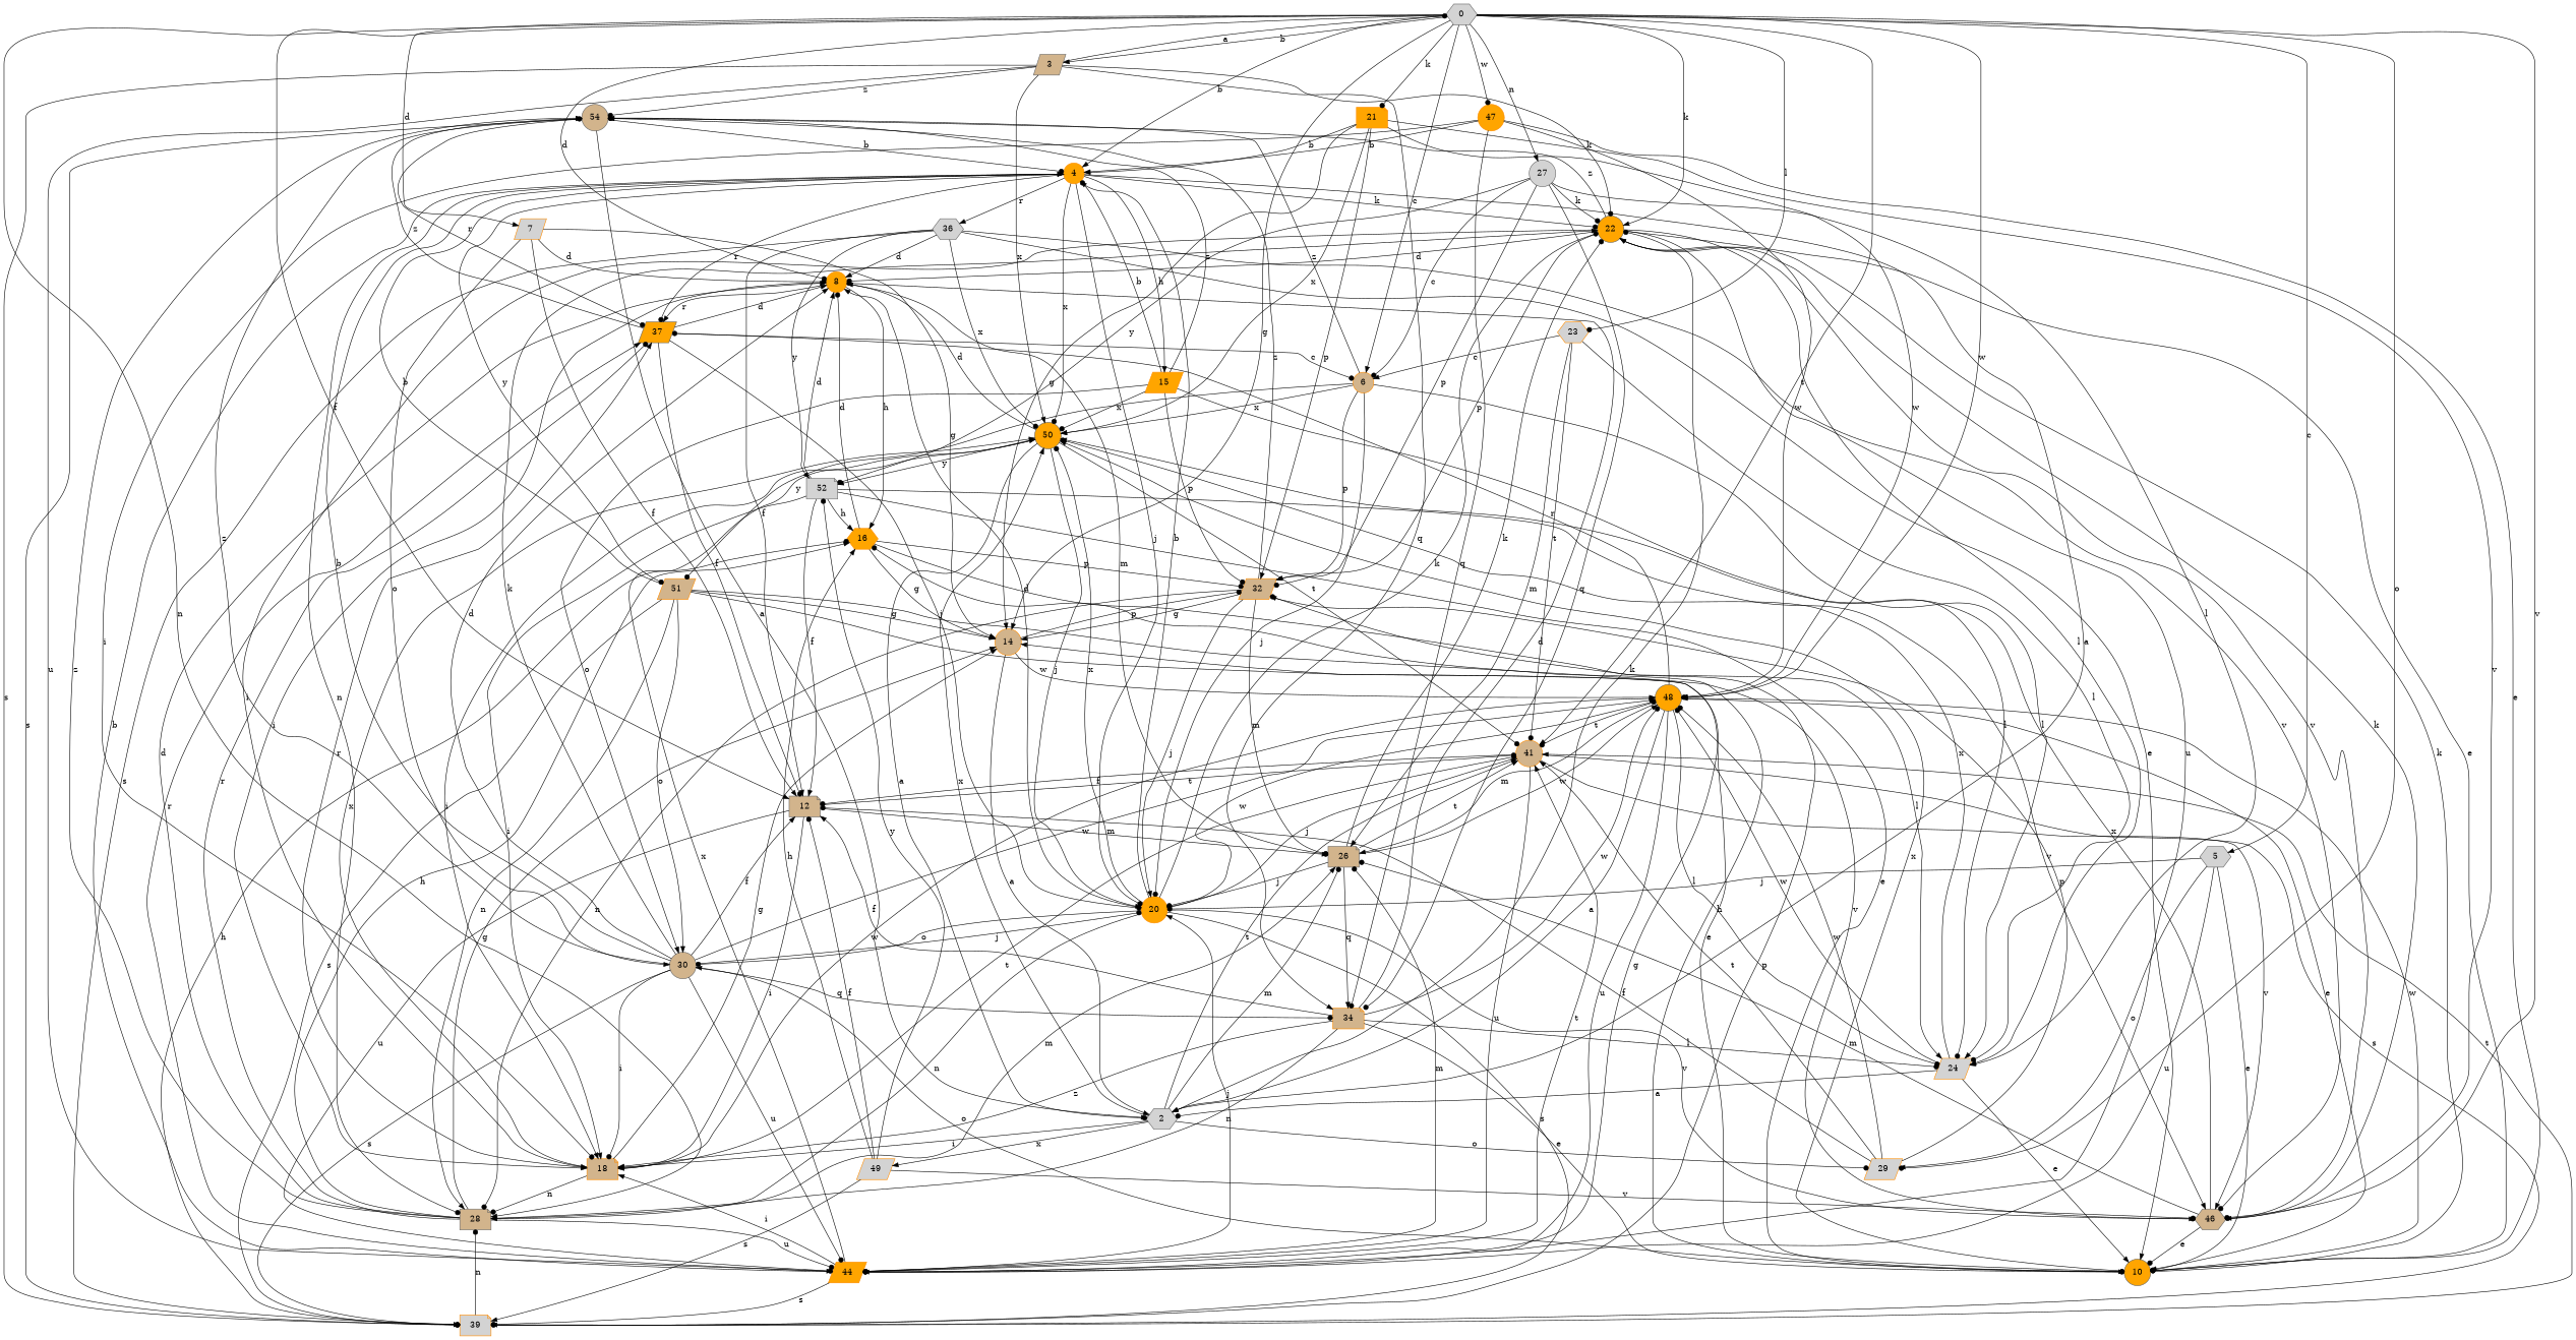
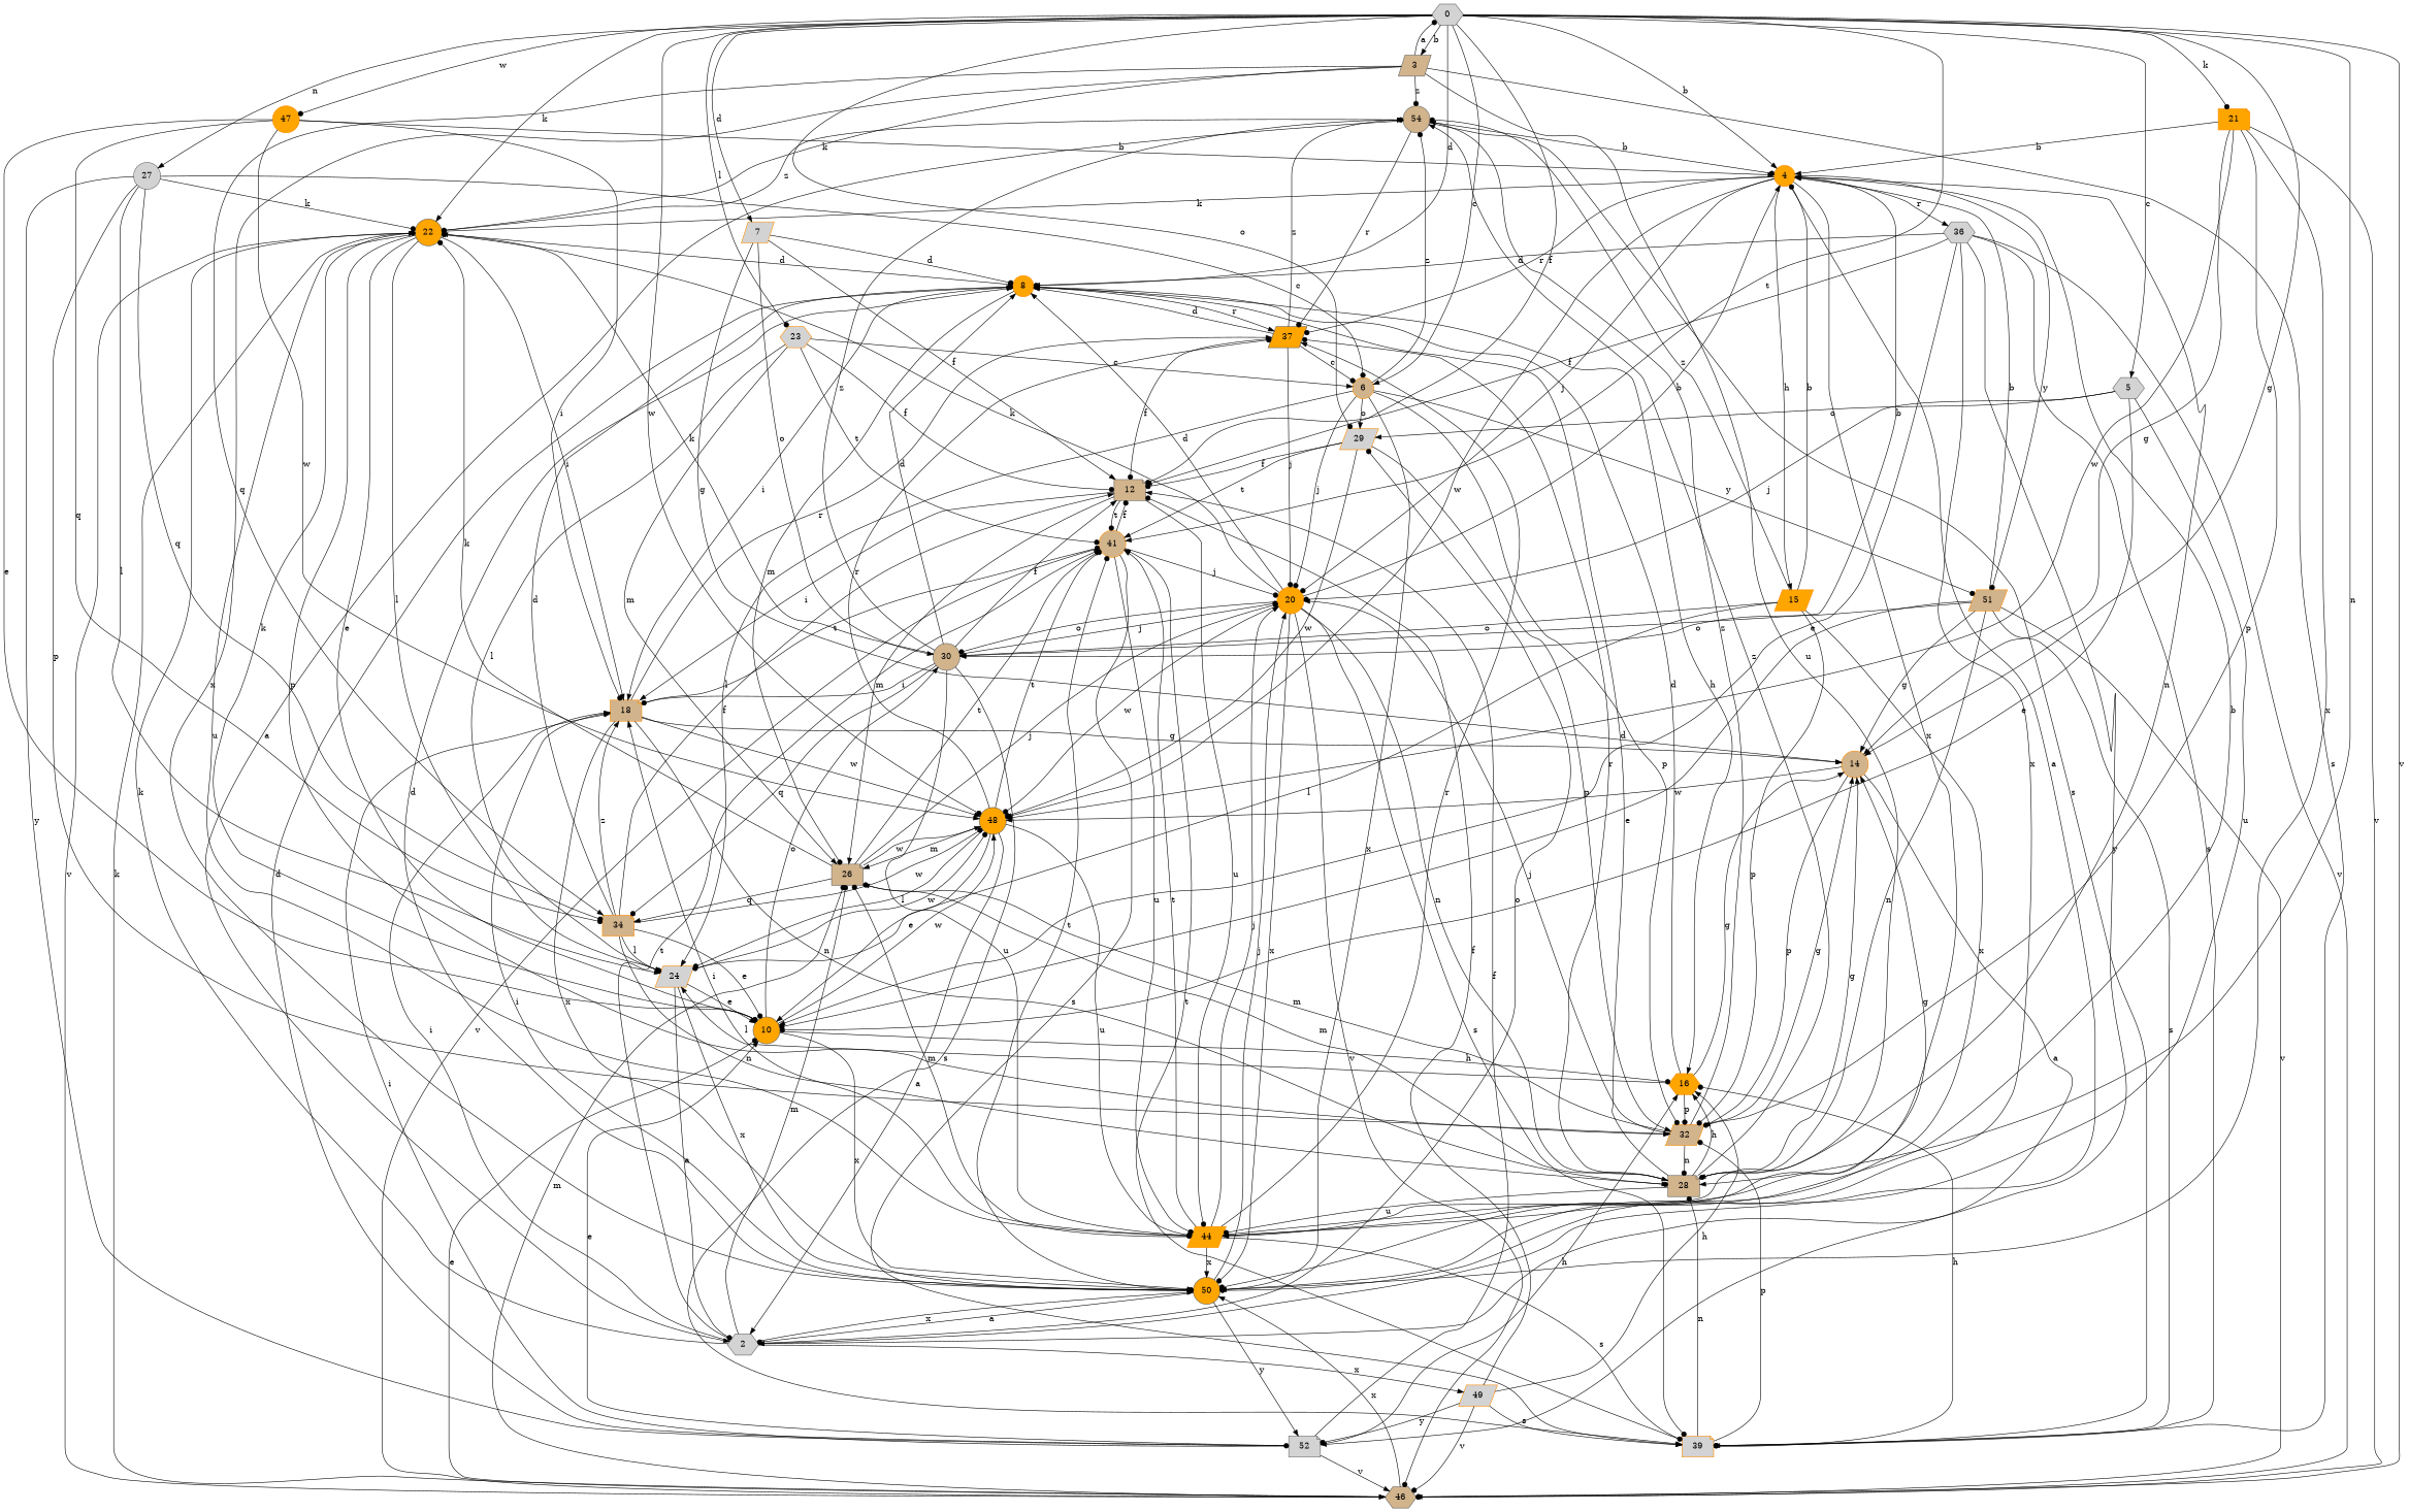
  strict digraph {
    node [color=darkorange fillcolor=tan shape=circle style=filled]
    edge [arrowhead=normal]
    0 [color=gray40 fillcolor=lightgrey shape=hexagon]
    3 [color=gray40 shape=parallelogram]
    4 [fillcolor=orange]
    5 [color=gray40 fillcolor=lightgrey shape=hexagon]
    6
    7 [fillcolor=lightgrey shape=parallelogram]
    8 [fillcolor=orange]
    12 [color=gray40 shape=note]
    14
    21 [fillcolor=orange shape=note]
    22 [color=gray40 fillcolor=orange]
    23 [fillcolor=lightgrey shape=hexagon]
    27 [color=gray40 fillcolor=lightgrey]
    28 [color=gray40 shape=note]
    29 [fillcolor=lightgrey shape=parallelogram]
    41
    46 [color=gray40 shape=hexagon]
    47 [fillcolor=orange]
    48 [color=gray40 fillcolor=orange]
    50 [color=gray40 fillcolor=orange]
    34 [shape=note]
    39 [fillcolor=lightgrey shape=note]
    44 [fillcolor=orange shape=parallelogram]
    54 [color=gray40]
    2 [color=gray40 fillcolor=lightgrey shape=hexagon]
    15 [fillcolor=orange shape=parallelogram]
    20 [fillcolor=orange]
    36 [color=gray40 fillcolor=lightgrey shape=hexagon]
    37 [color=gray40 fillcolor=orange shape=parallelogram]
    51 [shape=parallelogram]
    10 [color=gray40 fillcolor=orange]
    24 [fillcolor=lightgrey shape=parallelogram]
    32 [shape=parallelogram]
    30 [color=gray40]
    18 [shape=note]
    26 [color=gray40 shape=note]
    16 [fillcolor=orange shape=hexagon]
    52 [color=gray40 fillcolor=lightgrey shape=note]
    49 [fillcolor=lightgrey shape=parallelogram]
    0 -> 3 [label=b]
    0 -> 4 [label=b]
    0 -> 5 [label=c]
    0 -> 6 [label=c]
    0 -> 7 [label=d]
    0 -> 8 [arrowhead=dot label=d]
    0 -> 12 [label=f]
    0 -> 14 [label=g]
    0 -> 21 [arrowhead=dot label=k]
    0 -> 22 [label=k]
    0 -> 23 [arrowhead=dot label=l]
    0 -> 27 [label=n]
    0 -> 28 [label=n]
    0 -> 29 [arrowhead=dot label=o]
    0 -> 41 [label=t]
    0 -> 46 [arrowhead=dot label=v]
    0 -> 47 [arrowhead=dot label=w]
    0 -> 48 [arrowhead=dot label=w]
    3 -> 0 [arrowhead=dot label=a]
    3 -> 22 [arrowhead=dot label=k]
    3 -> 50 [label=x]
    3 -> 34 [label=q]
    3 -> 39 [arrowhead=dot label=s]
    3 -> 44 [label=u]
    3 -> 54 [arrowhead=dot label=z]
    4 -> 22 [arrowhead=dot label=k]
    4 -> 28 [arrowhead=dot label=n]
    4 -> 50 [arrowhead=dot label=x]
    4 -> 2 [label=a]
    4 -> 15 [label=h]
    4 -> 20 [arrowhead=dot label=j]
    4 -> 36 [label=r]
    4 -> 37 [arrowhead=dot label=r]
    4 -> 51 [arrowhead=dot label=y]
    5 -> 29 [label=o]
    5 -> 44 [label=u]
    5 -> 20 [arrowhead=dot label=j]
    5 -> 10 [arrowhead=dot label=e]
+   6 -> 29 [label=o]
    6 -> 50 [label=x]
    6 -> 54 [arrowhead=dot label=z]
    6 -> 20 [arrowhead=dot label=j]
    6 -> 51 [arrowhead=dot label=y]
    6 -> 24 [label=l]
    6 -> 32 [arrowhead=dot label=p]
    7 -> 8 [arrowhead=dot label=d]
    7 -> 12 [label=f]
    7 -> 14 [label=g]
    7 -> 30 [label=o]
    8 -> 37 [label=r]
    8 -> 18 [label=i]
    8 -> 26 [arrowhead=dot label=m]
    8 -> 16 [label=h]
    12 -> 41 [arrowhead=dot label=t]
    12 -> 44 [arrowhead=dot label=u]
    12 -> 18 [label=i]
    12 -> 26 [label=m]
    14 -> 48 [label=w]
    14 -> 2 [label=a]
    14 -> 32 [arrowhead=dot label=p]
    21 -> 4 [label=b]
    21 -> 14 [label=g]
    21 -> 46 [arrowhead=dot label=v]
    21 -> 48 [label=w]
    21 -> 50 [label=x]
    21 -> 32 [label=p]
    22 -> 8 [arrowhead=dot label=d]
    22 -> 46 [label=v]
    22 -> 44 [arrowhead=dot label=u]
    22 -> 54 [label=z]
    22 -> 10 [arrowhead=dot label=e]
    22 -> 24 [label=l]
    22 -> 32 [label=p]
    22 -> 18 [label=i]
    23 -> 6 [label=c]
+   23 -> 12 [arrowhead=dot label=f]
    23 -> 41 [arrowhead=dot label=t]
    23 -> 24 [arrowhead=dot label=l]
    23 -> 26 [label=m]
    27 -> 6 [arrowhead=dot label=c]
    27 -> 22 [arrowhead=dot label=k]
    27 -> 34 [arrowhead=dot label=q]
    27 -> 24 [label=l]
    27 -> 32 [label=p]
    27 -> 52 [arrowhead=dot label=y]
    28 -> 8 [label=d]
    28 -> 14 [label=g]
    28 -> 44 [arrowhead=dot label=u]
    28 -> 54 [label=z]
    28 -> 37 [arrowhead=dot label=r]
    28 -> 26 [label=m]
    28 -> 16 [label=h]
    29 -> 12 [arrowhead=dot label=f]
    29 -> 41 [label=t]
    29 -> 48 [arrowhead=dot label=w]
    29 -> 32 [label=p]
    41 -> 12 [arrowhead=dot label=f]
    41 -> 46 [label=v]
    41 -> 39 [label=s]
    41 -> 44 [arrowhead=dot label=u]
    41 -> 20 [arrowhead=dot label=j]
    46 -> 22 [label=k]
    46 -> 50 [label=x]
    46 -> 10 [arrowhead=dot label=e]
    46 -> 26 [arrowhead=dot label=m]
    47 -> 4 [label=b]
    47 -> 48 [label=w]
    47 -> 34 [arrowhead=dot label=q]
    47 -> 10 [arrowhead=dot label=e]
    47 -> 18 [arrowhead=dot label=i]
    48 -> 41 [arrowhead=dot label=t]
    48 -> 44 [arrowhead=dot label=u]
    48 -> 2 [label=a]
    48 -> 37 [arrowhead=dot label=r]
    48 -> 10 [label=e]
    48 -> 24 [arrowhead=dot label=l]
    48 -> 26 [label=m]
    50 -> 8 [label=d]
    50 -> 41 [arrowhead=dot label=t]
    50 -> 2 [arrowhead=dot label=a]
    50 -> 20 [label=j]
    50 -> 18 [label=i]
    50 -> 52 [label=y]
    34 -> 8 [arrowhead=dot label=d]
    34 -> 12 [label=f]
    34 -> 28 [label=n]
    34 -> 48 [arrowhead=dot label=w]
    34 -> 10 [arrowhead=dot label=e]
    34 -> 24 [arrowhead=dot label=l]
    34 -> 18 [label=z]
    39 -> 28 [arrowhead=dot label=n]
    39 -> 41 [label=t]
    39 -> 32 [arrowhead=dot label=p]
    39 -> 16 [arrowhead=dot label=h]
    44 -> 4 [label=b]
    44 -> 14 [label=g]
    44 -> 41 [label=t]
    44 -> 50 [label=x]
    44 -> 39 [arrowhead=dot label=s]
    44 -> 20 [label=j]
    44 -> 37 [label=r]
    44 -> 18 [label=i]
    44 -> 26 [arrowhead=dot label=m]
    54 -> 4 [arrowhead=dot label=b]
    54 -> 39 [arrowhead=dot label=s]
    54 -> 2 [label=a]
    54 -> 37 [arrowhead=dot label=r]
    2 -> 22 [arrowhead=dot label=k]
    2 -> 29 [arrowhead=dot label=o]
    2 -> 41 [label=t]
    2 -> 50 [label=x]
    2 -> 18 [label=i]
    2 -> 26 [arrowhead=dot label=m]
    2 -> 49 [label=x]
    15 -> 4 [arrowhead=dot label=b]
    15 -> 50 [arrowhead=dot label=x]
    15 -> 54 [arrowhead=dot label=z]
    15 -> 24 [arrowhead=dot label=l]
    15 -> 32 [arrowhead=dot label=p]
    15 -> 30 [label=o]
    20 -> 4 [label=b]
    20 -> 8 [label=d]
    20 -> 22 [arrowhead=dot label=k]
    20 -> 28 [label=n]
    20 -> 46 [arrowhead=dot label=v]
    20 -> 48 [arrowhead=dot label=w]
    20 -> 50 [arrowhead=dot label=x]
    20 -> 39 [arrowhead=dot label=s]
    20 -> 30 [arrowhead=dot label=o]
    36 -> 8 [label=d]
-   36 -> 12 [label=f]
+   36 -> 12 [arrowhead=dot label=f]
    36 -> 46 [arrowhead=dot label=v]
    36 -> 50 [arrowhead=dot label=x]
    36 -> 39 [label=s]
    36 -> 10 [label=e]
    36 -> 52 [label=y]
    37 -> 6 [arrowhead=dot label=c]
    37 -> 8 [label=d]
    37 -> 12 [arrowhead=dot label=f]
    37 -> 54 [label=z]
    37 -> 20 [arrowhead=dot label=j]
    51 -> 4 [label=b]
    51 -> 14 [label=g]
    51 -> 28 [label=n]
    51 -> 46 [label=v]
    51 -> 39 [arrowhead=dot label=s]
    51 -> 10 [arrowhead=dot label=e]
    51 -> 30 [label=o]
    10 -> 22 [label=k]
    10 -> 48 [label=w]
    10 -> 50 [label=x]
    10 -> 30 [label=o]
    10 -> 16 [arrowhead=dot label=h]
    24 -> 48 [arrowhead=dot label=w]
    24 -> 50 [arrowhead=dot label=x]
    24 -> 2 [arrowhead=dot label=a]
    24 -> 10 [label=e]
    32 -> 14 [label=g]
    32 -> 28 [arrowhead=dot label=n]
    32 -> 54 [label=z]
    32 -> 20 [label=j]
    32 -> 26 [arrowhead=dot label=m]
    30 -> 4 [label=b]
    30 -> 8 [label=d]
    30 -> 12 [label=f]
    30 -> 22 [label=k]
-   30 -> 48 [label=w]
+   4 -> 48 [label=w]
    30 -> 34 [arrowhead=dot label=q]
    30 -> 39 [label=s]
    30 -> 44 [arrowhead=dot label=u]
    30 -> 54 [arrowhead=dot label=z]
    30 -> 20 [arrowhead=dot label=j]
    30 -> 18 [arrowhead=dot label=i]
    18 -> 14 [label=g]
    18 -> 28 [arrowhead=dot label=n]
    18 -> 41 [arrowhead=dot label=t]
    18 -> 48 [label=w]
    18 -> 50 [label=x]
    18 -> 37 [label=r]
    26 -> 22 [arrowhead=dot label=k]
    26 -> 41 [label=t]
    26 -> 48 [label=w]
    26 -> 34 [label=q]
    26 -> 20 [arrowhead=dot label=j]
    16 -> 8 [arrowhead=dot label=d]
    16 -> 14 [label=g]
    16 -> 24 [label=l]
    16 -> 32 [arrowhead=dot label=p]
    52 -> 8 [label=d]
    52 -> 12 [label=f]
    52 -> 46 [label=v]
    52 -> 10 [label=e]
    52 -> 18 [label=i]
    52 -> 16 [label=h]
    49 -> 12 [arrowhead=dot label=f]
    49 -> 46 [arrowhead=dot label=v]
    49 -> 39 [label=s]
    49 -> 16 [label=h]
    49 -> 52 [arrowhead=dot label=y]
  }
